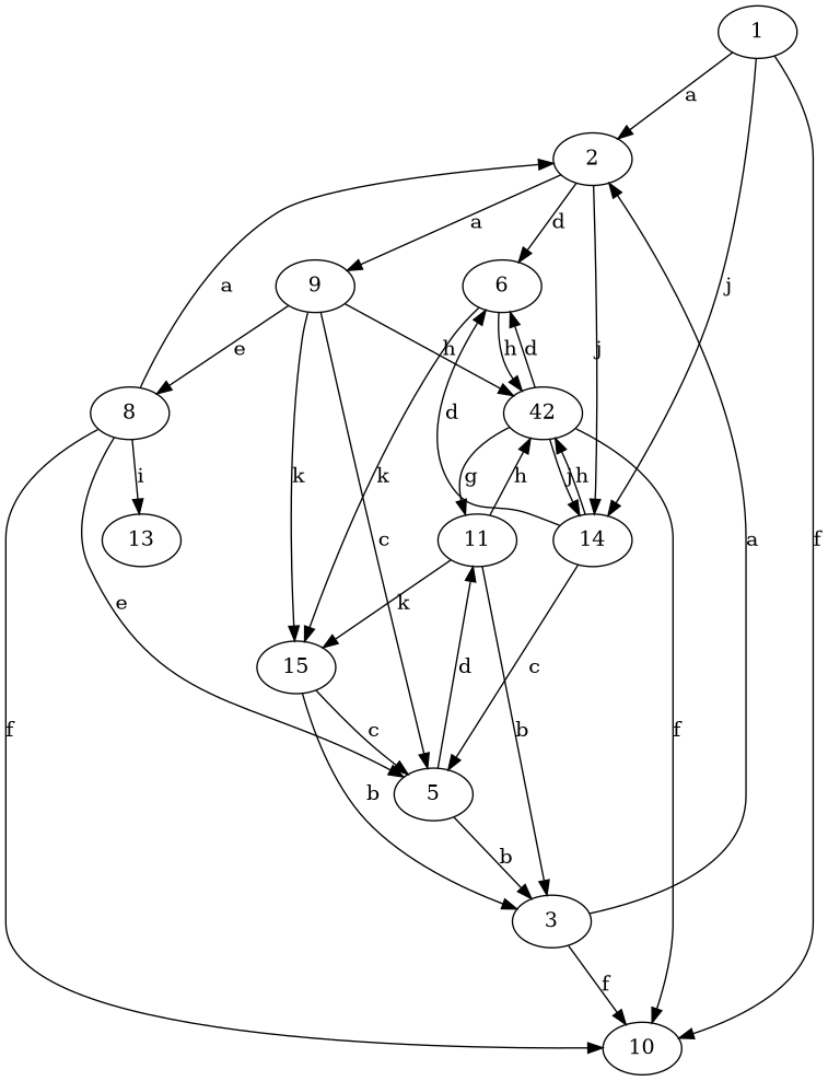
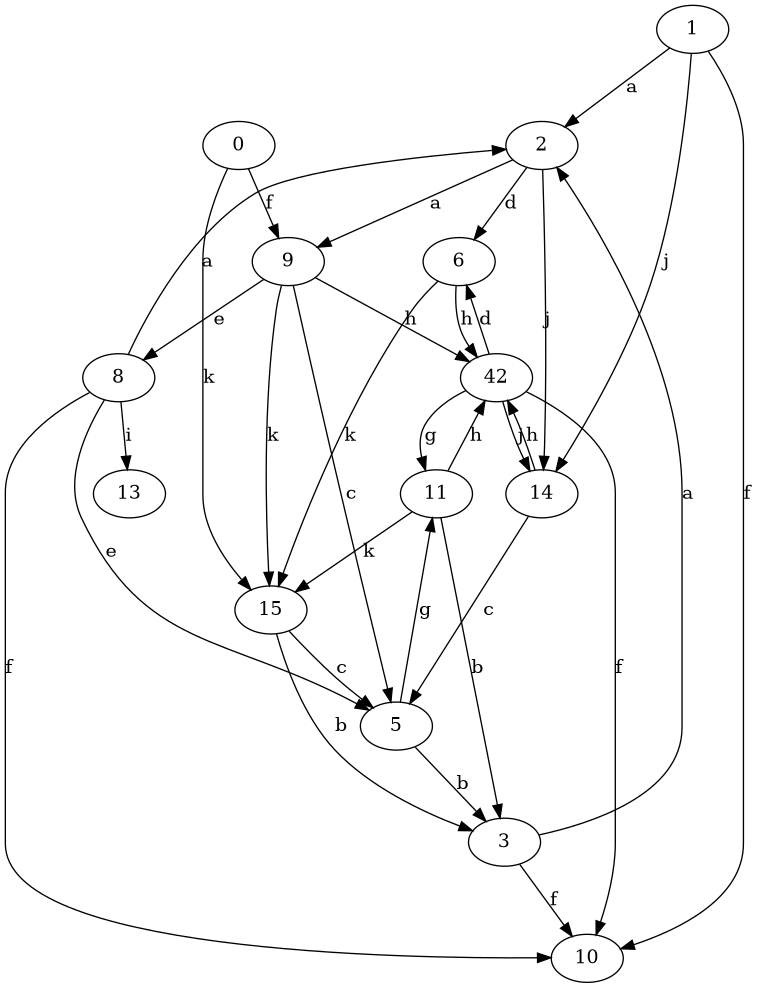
  strict digraph {
    2
    6
    14
    9
    n5 [label=42]
    15
    5
    3
    10
    11
    8
    13
+   0
    1
    2 -> 6 [label=d]
    2 -> 14 [label=j]
    2 -> 9 [label=a]
    6 -> n5 [label=h]
    6 -> 15 [label=k]
-   14 -> 6 [label=d]
    14 -> n5 [label=h]
    14 -> 5 [label=c]
    9 -> n5 [label=h]
    9 -> 15 [label=k]
    9 -> 5 [label=c]
    9 -> 8 [label=e]
    n5 -> 6 [label=d]
    n5 -> 14 [label=j]
    n5 -> 10 [label=f]
    n5 -> 11 [label=g]
    15 -> 5 [label=c]
    15 -> 3 [label=b]
    5 -> 3 [label=b]
-   5 -> 11 [label=d]
+   5 -> 11 [label=g]
    3 -> 2 [label=a]
    3 -> 10 [label=f]
    11 -> n5 [label=h]
    11 -> 15 [label=k]
    11 -> 3 [label=b]
    8 -> 2 [label=a]
    8 -> 5 [label=e]
    8 -> 10 [label=f]
    8 -> 13 [label=i]
+   0 -> 9 [label=f]
+   0 -> 15 [label=k]
    1 -> 2 [label=a]
    1 -> 14 [label=j]
    1 -> 10 [label=f]
  }
